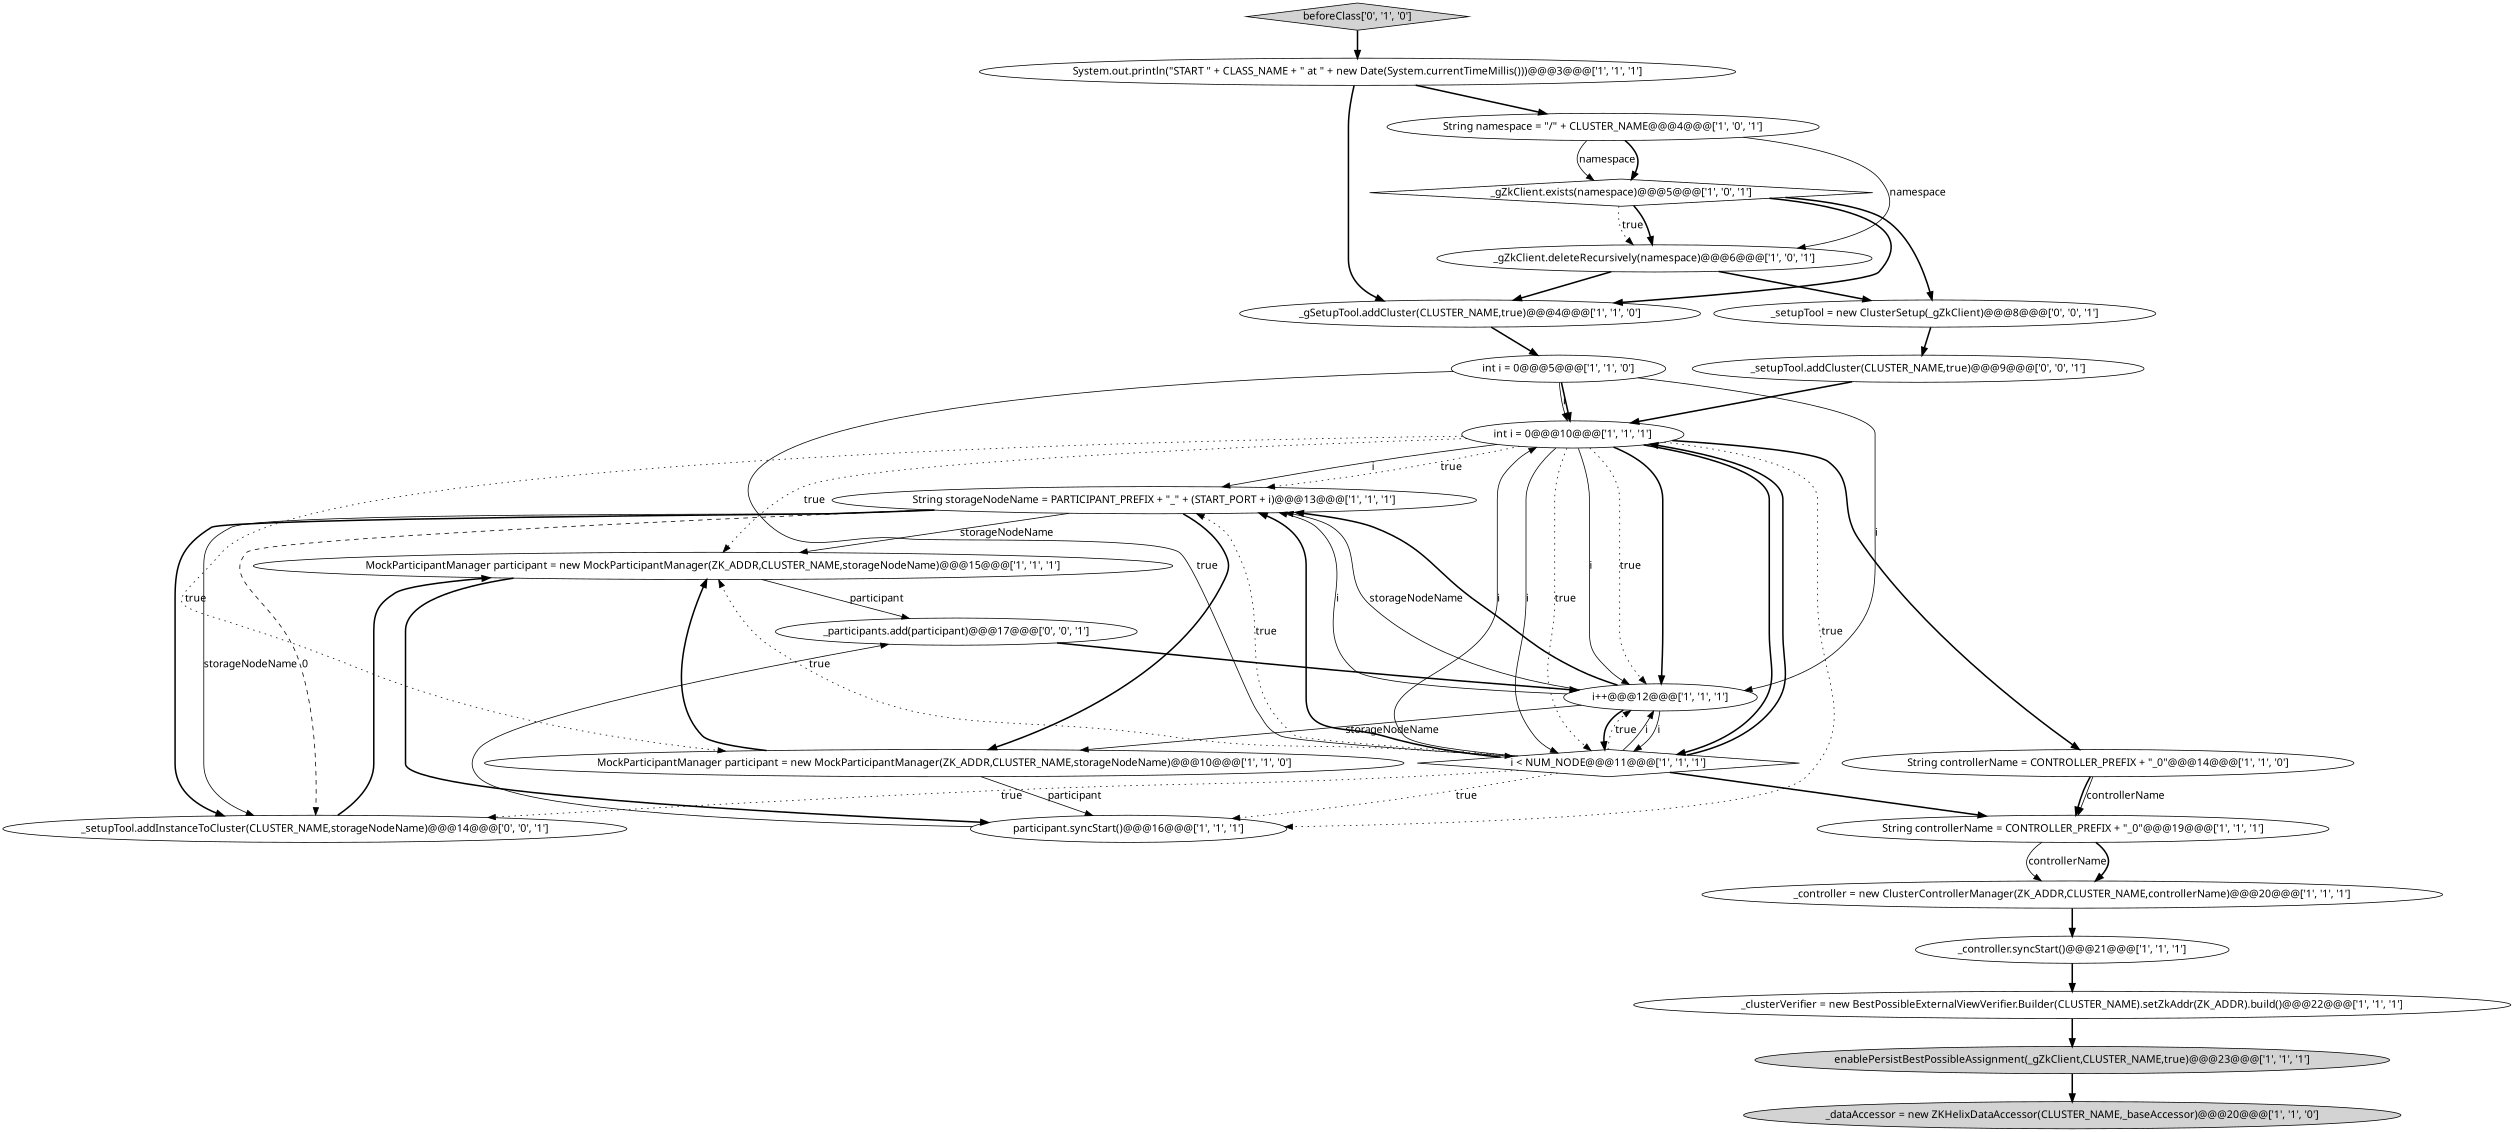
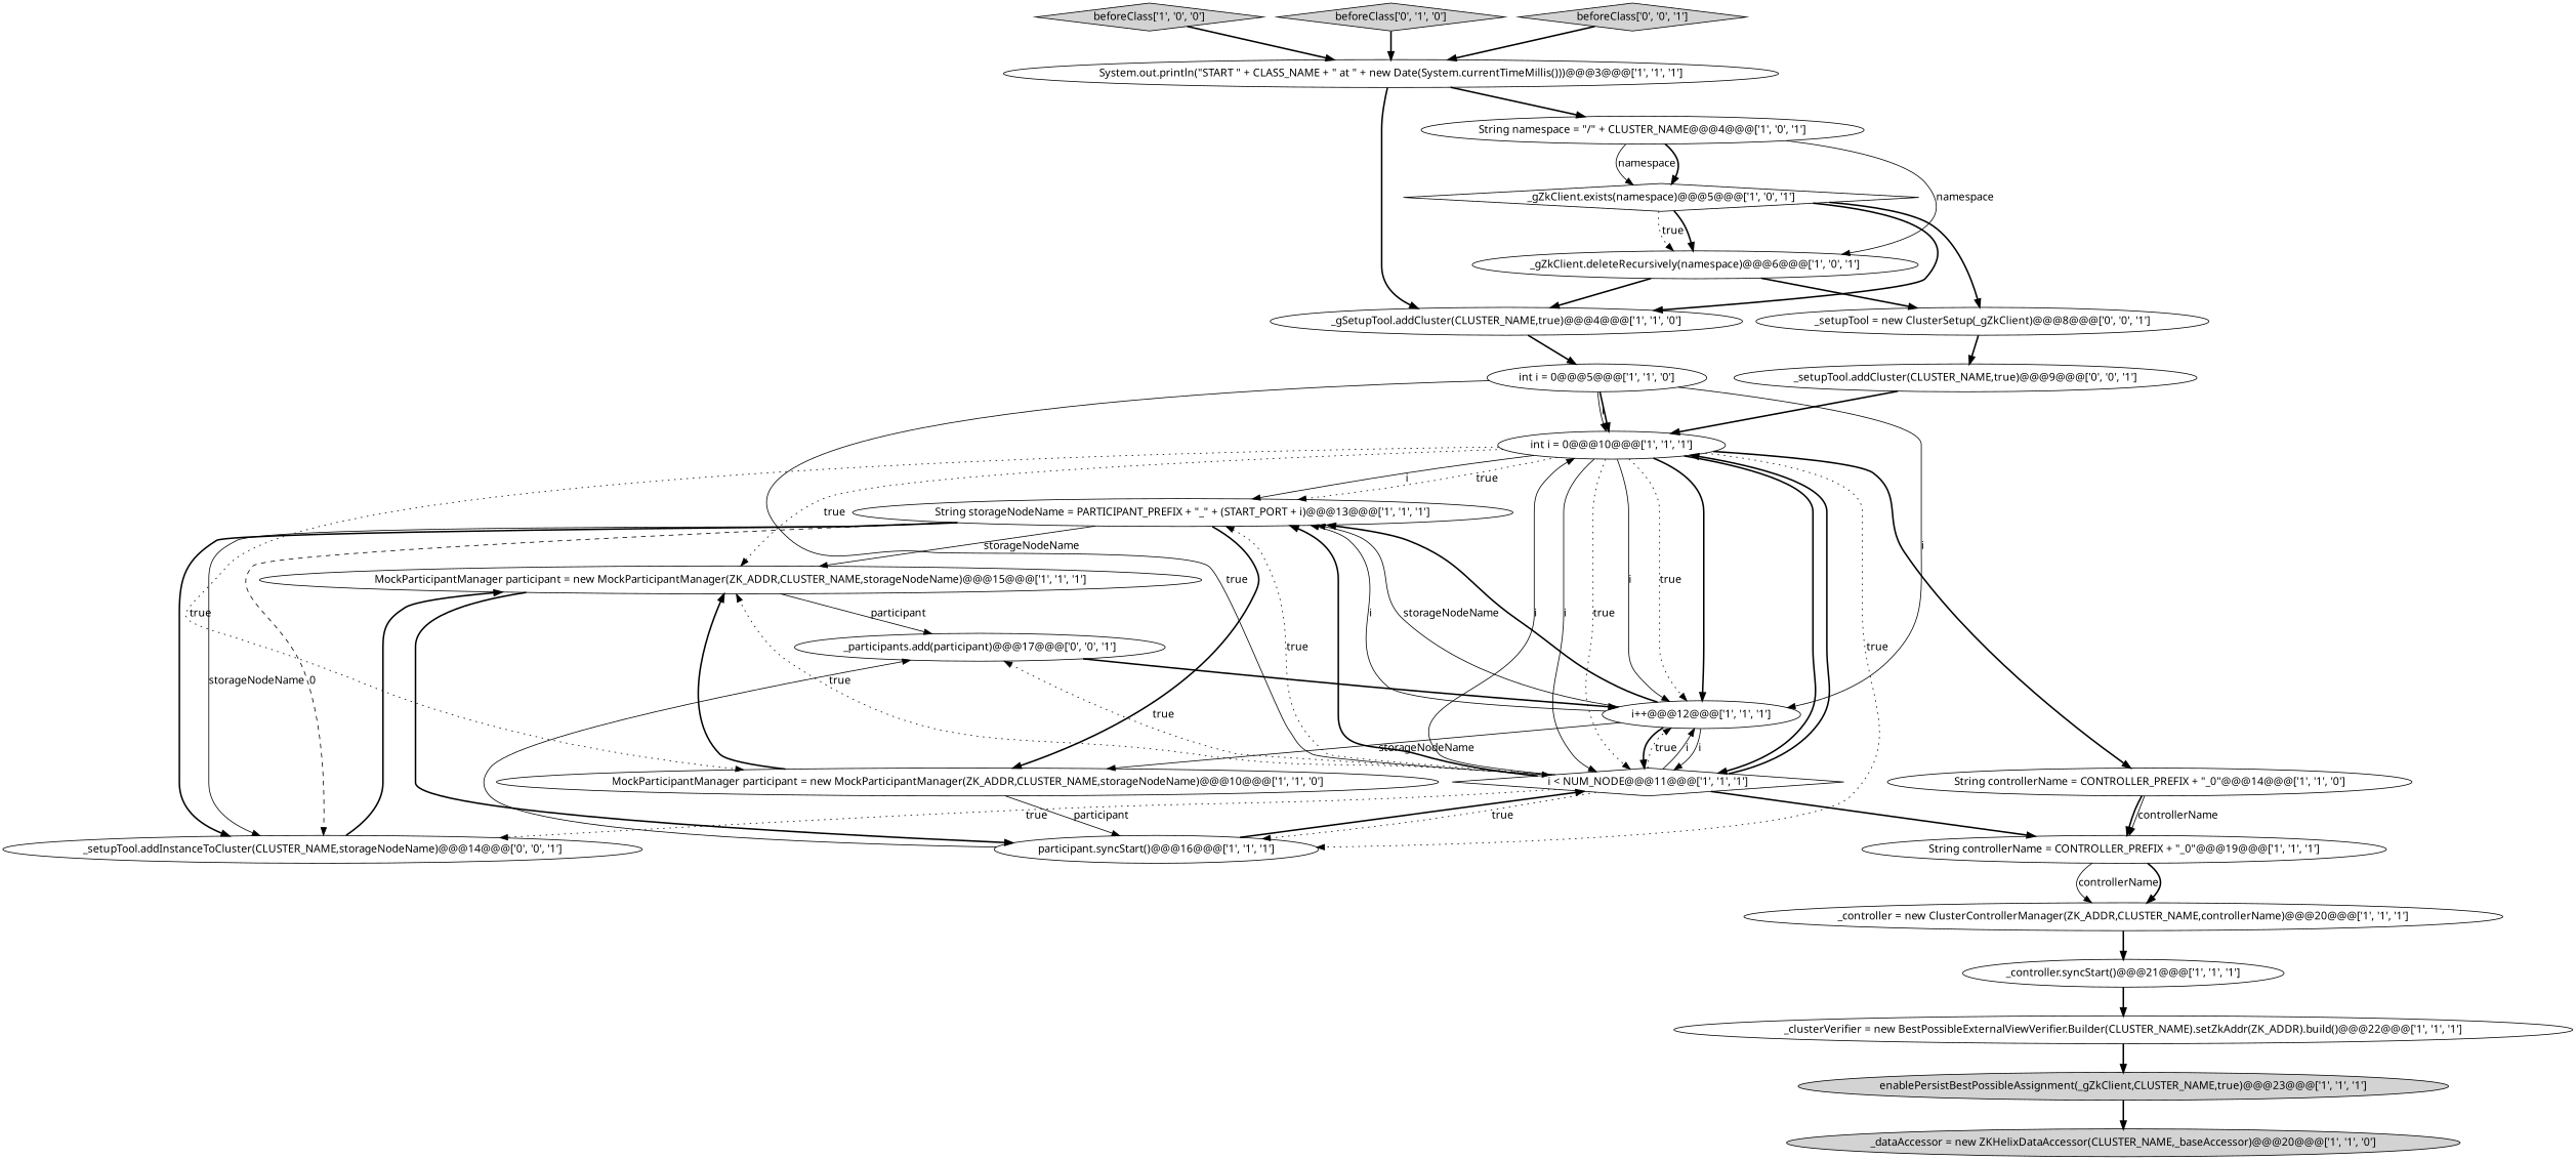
  digraph {
    fontname="Noto Sans"
    node [fillcolor=white fontname="Noto Sans" shape=ellipse style=filled]
    edge [fontname="Noto Sans" style=bold]
    n1 [label="_controller = new ClusterControllerManager(ZK_ADDR,CLUSTER_NAME,controllerName)@@@20@@@['1', '1', '1']"]
    n2 [label="_controller.syncStart()@@@21@@@['1', '1', '1']"]
    n3 [label="_clusterVerifier = new BestPossibleExternalViewVerifier.Builder(CLUSTER_NAME).setZkAddr(ZK_ADDR).build()@@@22@@@['1', '1', '1']"]
    n4 [label="_gZkClient.exists(namespace)@@@5@@@['1', '0', '1']" shape=diamond]
    n5 [label="_gZkClient.deleteRecursively(namespace)@@@6@@@['1', '0', '1']"]
    n6 [label="_gSetupTool.addCluster(CLUSTER_NAME,true)@@@4@@@['1', '1', '0']"]
    n7 [label="_setupTool = new ClusterSetup(_gZkClient)@@@8@@@['0', '0', '1']"]
    n8 [label="int i = 0@@@5@@@['1', '1', '0']"]
    n9 [label="_setupTool.addCluster(CLUSTER_NAME,true)@@@9@@@['0', '0', '1']"]
    n10 [label="String storageNodeName = PARTICIPANT_PREFIX + \"_\" + (START_PORT + i)@@@13@@@['1', '1', '1']"]
    n11 [label="MockParticipantManager participant = new MockParticipantManager(ZK_ADDR,CLUSTER_NAME,storageNodeName)@@@15@@@['1', '1', '1']"]
    n12 [label="MockParticipantManager participant = new MockParticipantManager(ZK_ADDR,CLUSTER_NAME,storageNodeName)@@@10@@@['1', '1', '0']"]
    n13 [label="_setupTool.addInstanceToCluster(CLUSTER_NAME,storageNodeName)@@@14@@@['0', '0', '1']"]
    n14 [label="_participants.add(participant)@@@17@@@['0', '0', '1']"]
    n15 [label="participant.syncStart()@@@16@@@['1', '1', '1']"]
    n16 [label="String controllerName = CONTROLLER_PREFIX + \"_0\"@@@14@@@['1', '1', '0']"]
    n17 [label="String controllerName = CONTROLLER_PREFIX + \"_0\"@@@19@@@['1', '1', '1']"]
    n18 [label="i < NUM_NODE@@@11@@@['1', '1', '1']" shape=diamond]
    n19 [label="int i = 0@@@10@@@['1', '1', '1']"]
    n20 [label="i++@@@12@@@['1', '1', '1']"]
+   n21 [fillcolor=lightgray label="beforeClass['1', '0', '0']" shape=diamond]
    n22 [label="System.out.println(\"START \" + CLASS_NAME + \" at \" + new Date(System.currentTimeMillis()))@@@3@@@['1', '1', '1']"]
    n23 [label="String namespace = \"/\" + CLUSTER_NAME@@@4@@@['1', '0', '1']"]
    n24 [fillcolor=lightgray label="_dataAccessor = new ZKHelixDataAccessor(CLUSTER_NAME,_baseAccessor)@@@20@@@['1', '1', '0']"]
    n25 [fillcolor=lightgray label="beforeClass['0', '1', '0']" shape=diamond]
    n26 [fillcolor=lightgray label="enablePersistBestPossibleAssignment(_gZkClient,CLUSTER_NAME,true)@@@23@@@['1', '1', '1']"]
+   n27 [fillcolor=lightgray label="beforeClass['0', '0', '1']" shape=diamond]
    n1 -> n2
    n2 -> n3
    n3 -> n26
    n4 -> n5 [label=true style=dotted]
    n4 -> n5
    n4 -> n6
    n4 -> n7
    n5 -> n6
    n5 -> n7
    n6 -> n8
    n7 -> n9
    n8 -> n18 [label=true style=solid]
    n8 -> n19 [label=i style=solid]
    n8 -> n19
    n8 -> n20 [label=i style=solid]
    n9 -> n19
    n10 -> n11 [label=storageNodeName style=solid]
    n10 -> n12
    n10 -> n13 [label=storageNodeName style=solid]
    n10 -> n13 [label=0 style=dashed]
    n10 -> n13
    n11 -> n14 [label=participant style=solid]
    n11 -> n15
    n12 -> n11
    n12 -> n15 [label=participant style=solid]
    n13 -> n11
    n14 -> n20
    n15 -> n14 [style=solid]
+   n15 -> n18
    n16 -> n17
    n16 -> n17 [label=controllerName style=solid]
    n17 -> n1 [label=controllerName style=solid]
    n17 -> n1
    n18 -> n10 [label=true style=dotted]
    n18 -> n10
    n18 -> n11 [label=true style=dotted]
    n18 -> n13 [label=true style=dotted]
+   n18 -> n14 [label=true style=dotted]
    n18 -> n15 [label=true style=dotted]
    n18 -> n17
    n18 -> n19
    n18 -> n19 [label=i style=solid]
    n18 -> n20 [label=true style=dotted]
    n18 -> n20 [label=i style=solid]
    n19 -> n10 [label=i style=solid]
    n19 -> n10 [label=true style=dotted]
    n19 -> n11 [label=true style=dotted]
    n19 -> n12 [label=true style=dotted]
    n19 -> n15 [label=true style=dotted]
    n19 -> n16
    n19 -> n18 [label=i style=solid]
    n19 -> n18
    n19 -> n18 [label=true style=dotted]
    n19 -> n20 [label=i style=solid]
    n19 -> n20 [label=true style=dotted]
    n19 -> n20
    n20 -> n10
    n20 -> n10 [label=i style=solid]
    n20 -> n10 [label=storageNodeName style=solid]
    n20 -> n12 [label=storageNodeName style=solid]
    n20 -> n18
    n20 -> n18 [label=i style=solid]
+   n21 -> n22
    n22 -> n6
    n22 -> n23
    n23 -> n4 [label=namespace style=solid]
    n23 -> n4
    n23 -> n5 [label=namespace style=solid]
    n25 -> n22
    n26 -> n24
+   n27 -> n22
  }
